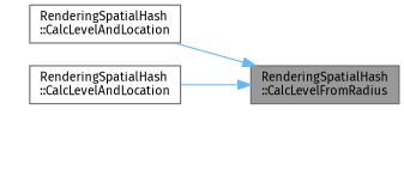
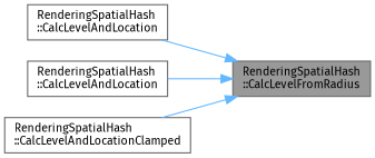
  digraph {
    rankdir=RL
    fontname="Fira Sans"
    node [color=grey40 fillcolor=white fontname="Fira Sans" fontsize=10 shape=box style=filled]
    edge [color=steelblue1 dir=back fontname="Fira Sans" fontsize=10 labelfontname=Helvetica labelfontsize=10 style=solid]
    n1 [color=gray40 fillcolor=grey60 fontcolor=black height=0.2 label="RenderingSpatialHash\l::CalcLevelFromRadius" width=0.4]
    n2 [height=0.2 label="RenderingSpatialHash\l::CalcLevelAndLocation" width=0.4]
    n3 [height=0.2 label="RenderingSpatialHash\l::CalcLevelAndLocation" width=0.4]
+   n4 [height=0.2 label="RenderingSpatialHash\l::CalcLevelAndLocationClamped" width=0.4]
    n1 -> n2
    n1 -> n3
+   n1 -> n4
  }
